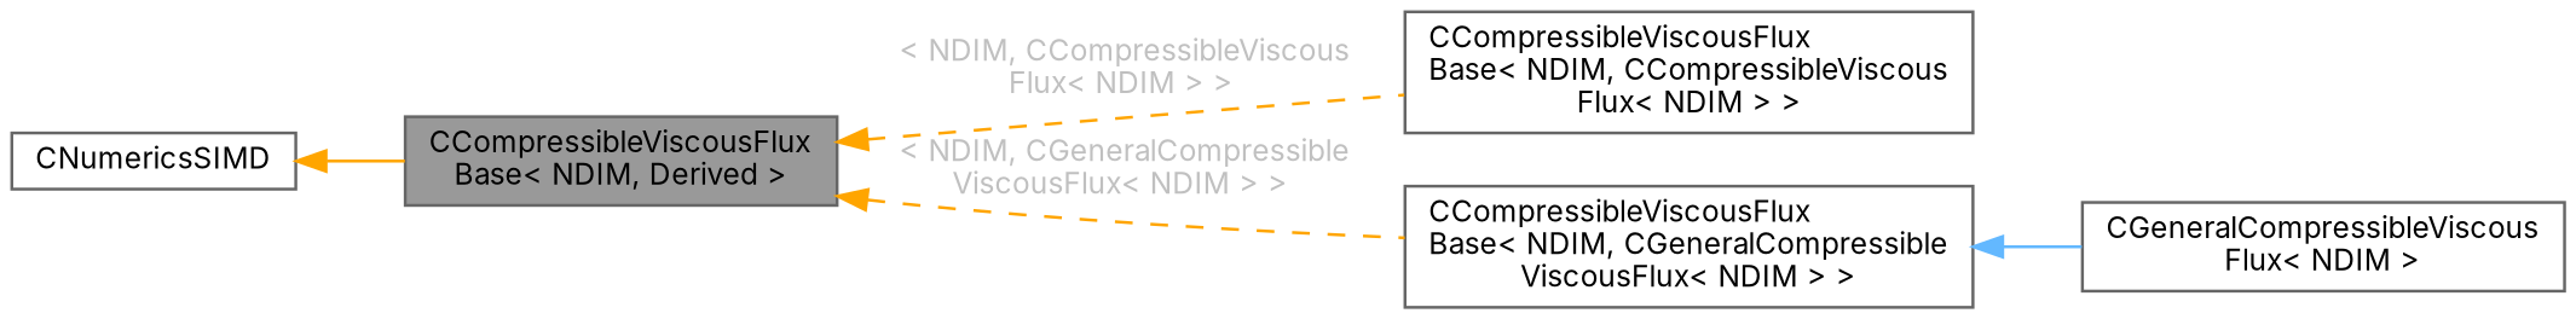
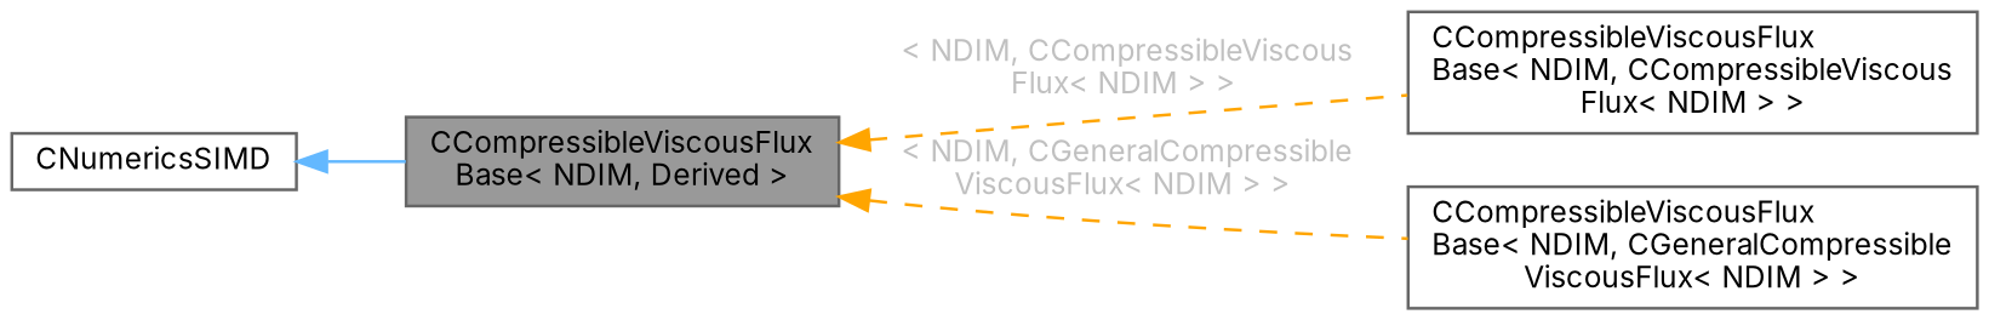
  digraph {
    fontname=Inter
    rankdir=LR
    node [color=gray40 fillcolor=white fontname=Inter fontsize=10 shape=box style=filled]
    edge [color=orange dir=back fontname=Inter fontsize=10 labelfontname=Helvetica labelfontsize=10 style=dashed]
    n1 [fillcolor=grey60 fontcolor=black height=0.2 label="CCompressibleViscousFlux\lBase\< NDIM, Derived \>" width=0.4]
    n2 [height=0.2 label="CCompressibleViscousFlux\lBase\< NDIM, CCompressibleViscous\lFlux\< NDIM \> \>" width=0.4]
    n3 [height=0.2 label="CCompressibleViscousFlux\lBase\< NDIM, CGeneralCompressible\lViscousFlux\< NDIM \> \>" width=0.4]
-   n4 [height=0.2 label="CGeneralCompressibleViscous\lFlux\< NDIM \>" width=0.4]
    n5 [height=0.2 label=CNumericsSIMD width=0.4]
    n1 -> n2 [fontcolor=grey label=" \< NDIM, CCompressibleViscous\lFlux\< NDIM \> \>"]
    n1 -> n3 [fontcolor=grey label=" \< NDIM, CGeneralCompressible\lViscousFlux\< NDIM \> \>"]
-   n3 -> n4 [color=steelblue1 style=solid]
-   n5 -> n1 [style=solid]
+   n5 -> n1 [color=steelblue1 style=solid]
  }
